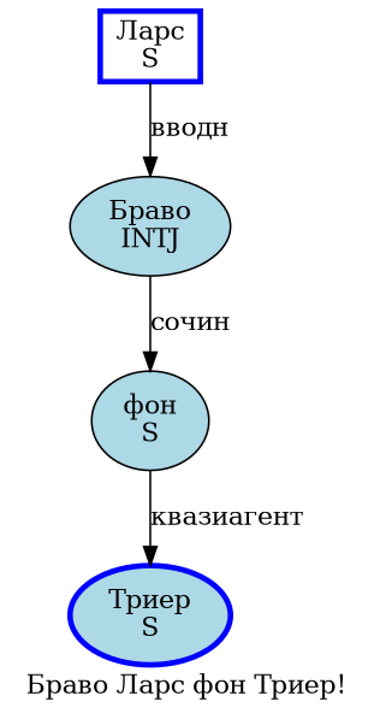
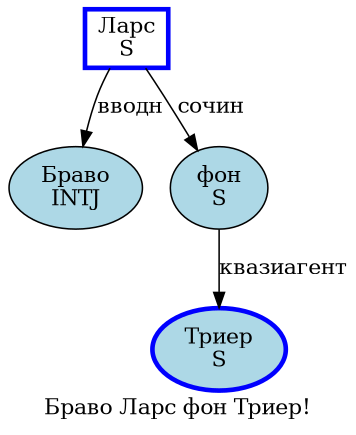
  digraph {
    label="Браво Ларс фон Триер!"
    node [fillcolor=lightblue penwidth=1 shape=ellipse style=filled]
    n1 [label="Браво\nINTJ"]
    n2 [color=blue fillcolor=white label="Ларс\nS" penwidth=3 shape=box]
    n3 [label="фон\nS"]
    n4 [color=blue label="Триер\nS" penwidth=3]
    n2 -> n1 [label="вводн"]
-   n1 -> n3 [label="сочин"]
+   n2 -> n3 [label="сочин"]
    n3 -> n4 [label="квазиагент"]
  }
